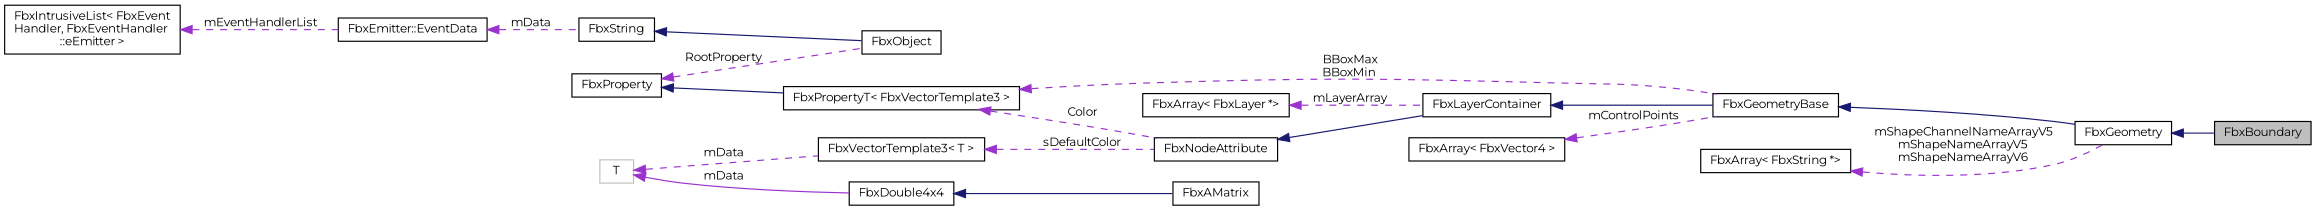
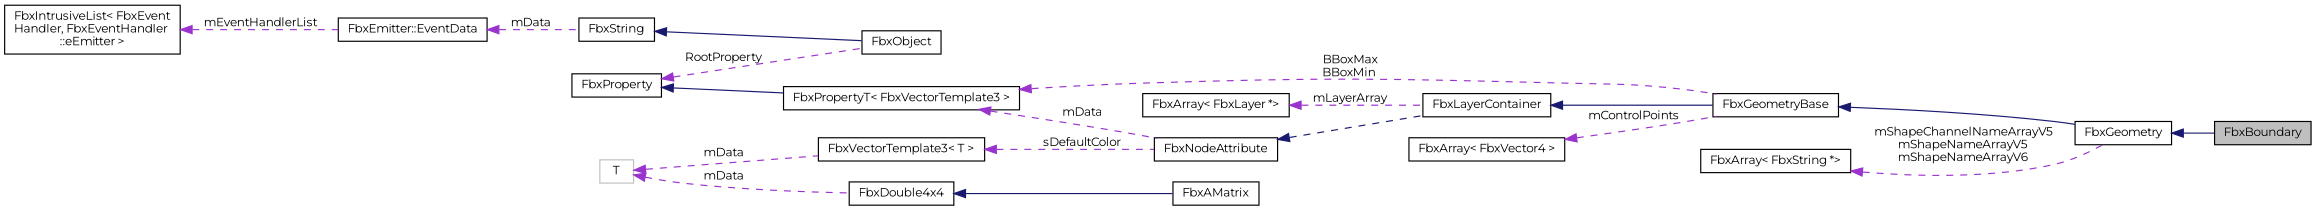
  digraph {
    fontname=Montserrat
    rankdir=LR
    node [color=black fillcolor=white fontname=Montserrat fontsize=10 shape=record style=filled]
    edge [color=darkorchid3 dir=back fontname=Montserrat fontsize=10 labelfontname=Helvetica labelfontsize=10 style=dashed]
    n1 [fillcolor=grey75 fontcolor=black height=0.2 label=FbxBoundary width=0.4]
    n2 [height=0.2 label=FbxGeometry width=0.4]
    n3 [height=0.2 label=FbxGeometryBase width=0.4]
    n4 [height=0.2 label=FbxLayerContainer width=0.4]
    n5 [height=0.2 label=FbxNodeAttribute width=0.4]
    n6 [height=0.2 label=FbxObject width=0.4]
    n7 [height=0.2 label=FbxString width=0.4]
    n8 [height=0.2 label="FbxEmitter::EventData" width=0.4]
    n9 [height=0.2 label="FbxIntrusiveList\< FbxEvent\lHandler, FbxEventHandler\l::eEmitter \>" width=0.4]
    n10 [height=0.2 label=FbxProperty width=0.4]
    n11 [height=0.2 label="FbxPropertyT\< FbxVectorTemplate3 \>" width=0.4]
    n12 [height=0.2 label="FbxVectorTemplate3\< T \>" width=0.4]
    n13 [color=grey75 height=0.2 label=T width=0.4]
    n14 [height=0.2 label=FbxDouble4x4 width=0.4]
    n15 [height=0.2 label=FbxAMatrix width=0.4]
    n16 [height=0.2 label="FbxArray\< FbxLayer *\>" width=0.4]
    n17 [height=0.2 label="FbxArray\< FbxVector4 \>" width=0.4]
    n18 [height=0.2 label="FbxArray\< FbxString *\>" width=0.4]
    n2 -> n1 [color=midnightblue style=solid]
    n3 -> n2 [color=midnightblue style=solid]
    n4 -> n3 [color=midnightblue style=solid]
-   n5 -> n4 [color=midnightblue style=solid]
+   n5 -> n4 [color=midnightblue]
    n7 -> n6 [color=midnightblue style=solid]
    n8 -> n7 [label=" mData"]
    n9 -> n8 [label=" mEventHandlerList"]
    n10 -> n6 [label=" RootProperty"]
    n10 -> n11 [color=midnightblue style=solid]
    n11 -> n3 [label=" BBoxMax\nBBoxMin"]
-   n11 -> n5 [label=" Color"]
+   n11 -> n5 [label=" mData"]
    n12 -> n5 [label=" sDefaultColor"]
    n13 -> n12 [label=" mData"]
-   n13 -> n14 [label=" mData" style=solid]
+   n13 -> n14 [label=" mData"]
    n14 -> n15 [color=midnightblue style=solid]
    n16 -> n4 [label=" mLayerArray"]
    n17 -> n3 [label=" mControlPoints"]
    n18 -> n2 [label=" mShapeChannelNameArrayV5\nmShapeNameArrayV5\nmShapeNameArrayV6"]
  }
